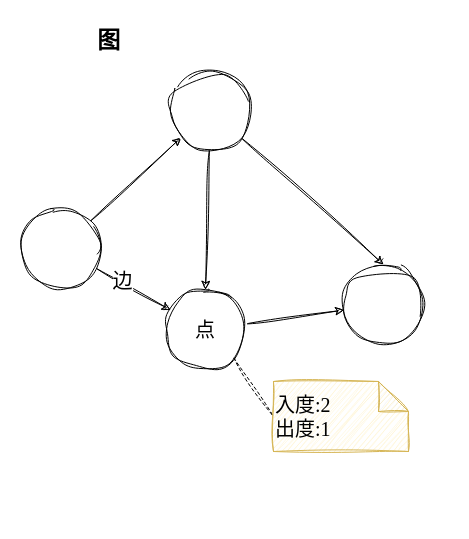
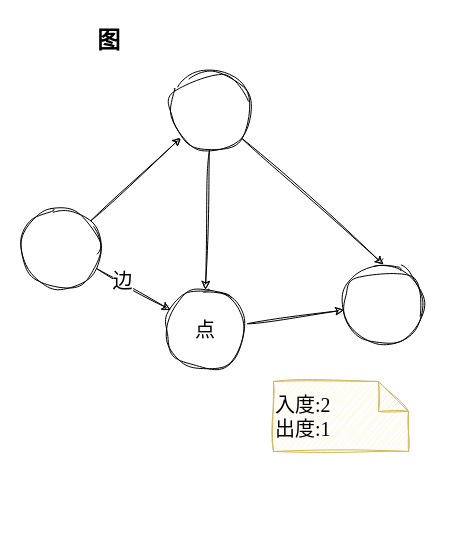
  <mxCell id="0" />
  <mxCell id="1" parent="0" />
  <mxCell id="2" value="&amp;nbsp; &amp;nbsp;图" style="text;html=1;strokeColor=none;fillColor=none;align=left;verticalAlign=middle;whiteSpace=wrap;rounded=0;fontFamily=LXGW WenKai;fontSize=23;fontStyle=1" parent="1" vertex="1"><mxGeometry x="78" y="20" width="235" height="39" as="geometry" /></mxCell>
  <mxCell id="3" value="" style="edgeStyle=none;sketch=1;hachureGap=4;jiggle=2;curveFitting=1;html=1;fontFamily=Architects Daughter;fontSource=https%3A%2F%2Ffonts.googleapis.com%2Fcss%3Ffamily%3DArchitects%2BDaughter;fontSize=16;" edge="1" parent="1" source="6" target="9"><mxGeometry relative="1" as="geometry" /></mxCell>
  <mxCell id="4" value="" style="edgeStyle=none;sketch=1;hachureGap=4;jiggle=2;curveFitting=1;html=1;fontFamily=Architects Daughter;fontSource=https%3A%2F%2Ffonts.googleapis.com%2Fcss%3Ffamily%3DArchitects%2BDaughter;fontSize=16;" edge="1" parent="1" source="6" target="12"><mxGeometry relative="1" as="geometry" /></mxCell>
  <mxCell id="5" value="边" style="edgeLabel;html=1;align=center;verticalAlign=middle;resizable=0;points=[];fontSize=20;fontFamily=Architects Daughter;" vertex="1" connectable="0" parent="4"><mxGeometry x="-0.319" y="2" relative="1" as="geometry"><mxPoint as="offset" /></mxGeometry></mxCell>
  <mxCell id="6" value="" style="ellipse;whiteSpace=wrap;html=1;aspect=fixed;sketch=1;hachureGap=4;jiggle=2;curveFitting=1;fontFamily=Architects Daughter;fontSource=https%3A%2F%2Ffonts.googleapis.com%2Fcss%3Ffamily%3DArchitects%2BDaughter;fontSize=20;" vertex="1" parent="1"><mxGeometry x="20" y="208" width="80" height="80" as="geometry" /></mxCell>
  <mxCell id="7" style="edgeStyle=none;sketch=1;hachureGap=4;jiggle=2;curveFitting=1;html=1;entryX=0.5;entryY=0;entryDx=0;entryDy=0;fontFamily=Architects Daughter;fontSource=https%3A%2F%2Ffonts.googleapis.com%2Fcss%3Ffamily%3DArchitects%2BDaughter;fontSize=16;" edge="1" parent="1" source="9" target="13"><mxGeometry relative="1" as="geometry" /></mxCell>
  <mxCell id="8" style="edgeStyle=none;sketch=1;hachureGap=4;jiggle=2;curveFitting=1;html=1;entryX=0.5;entryY=0;entryDx=0;entryDy=0;fontFamily=Architects Daughter;fontSource=https%3A%2F%2Ffonts.googleapis.com%2Fcss%3Ffamily%3DArchitects%2BDaughter;fontSize=16;" edge="1" parent="1" source="9" target="12"><mxGeometry relative="1" as="geometry" /></mxCell>
  <mxCell id="9" value="" style="ellipse;whiteSpace=wrap;html=1;fontSize=20;fontFamily=Architects Daughter;sketch=1;hachureGap=4;jiggle=2;curveFitting=1;fontSource=https%3A%2F%2Ffonts.googleapis.com%2Fcss%3Ffamily%3DArchitects%2BDaughter;" vertex="1" parent="1"><mxGeometry x="170" y="70" width="80" height="80" as="geometry" /></mxCell>
  <mxCell id="10" value="" style="edgeStyle=none;sketch=1;hachureGap=4;jiggle=2;curveFitting=1;html=1;fontFamily=Architects Daughter;fontSource=https%3A%2F%2Ffonts.googleapis.com%2Fcss%3Ffamily%3DArchitects%2BDaughter;fontSize=16;" edge="1" parent="1" source="12" target="13"><mxGeometry relative="1" as="geometry" /></mxCell>
- <mxCell id="11" style="edgeStyle=none;sketch=1;hachureGap=4;jiggle=2;curveFitting=1;html=1;exitX=1;exitY=1;exitDx=0;exitDy=0;entryX=0;entryY=0.5;entryDx=0;entryDy=0;entryPerimeter=0;fontFamily=AlimamaDaoLiTi;fontSize=16;dashed=1;endArrow=none;endFill=0;" edge="1" parent="1" source="12" target="14"><mxGeometry relative="1" as="geometry" /></mxCell>
  <mxCell id="12" value="点" style="ellipse;whiteSpace=wrap;html=1;aspect=fixed;sketch=1;hachureGap=4;jiggle=2;curveFitting=1;fontFamily=Architects Daughter;fontSource=https%3A%2F%2Ffonts.googleapis.com%2Fcss%3Ffamily%3DArchitects%2BDaughter;fontSize=20;" vertex="1" parent="1"><mxGeometry x="165" y="289" width="80" height="80" as="geometry" /></mxCell>
  <mxCell id="13" value="" style="ellipse;whiteSpace=wrap;html=1;aspect=fixed;sketch=1;hachureGap=4;jiggle=2;curveFitting=1;fontFamily=Architects Daughter;fontSource=https%3A%2F%2Ffonts.googleapis.com%2Fcss%3Ffamily%3DArchitects%2BDaughter;fontSize=20;" vertex="1" parent="1"><mxGeometry x="343" y="264" width="80" height="80" as="geometry" /></mxCell>
  <mxCell id="14" value="&lt;font face=&quot;AlimamaDaoLiTi&quot;&gt;入度:2&lt;br&gt;出度:1&lt;/font&gt;" style="shape=note;whiteSpace=wrap;html=1;backgroundOutline=1;darkOpacity=0.05;sketch=1;hachureGap=4;jiggle=2;curveFitting=1;fontFamily=Architects Daughter;fontSource=https%3A%2F%2Ffonts.googleapis.com%2Fcss%3Ffamily%3DArchitects%2BDaughter;fontSize=20;align=left;fillColor=#fff2cc;strokeColor=#d6b656;" vertex="1" parent="1"><mxGeometry x="273" y="381" width="135" height="70" as="geometry" /></mxCell>
  <mxCell id="15" value="&amp;nbsp;" style="text;html=1;align=center;verticalAlign=middle;resizable=0;points=[];autosize=1;strokeColor=none;fillColor=none;fontSize=20;fontFamily=AlimamaDaoLiTi;sketch=1;hachureGap=4;jiggle=2;curveFitting=1;" vertex="1" parent="1"><mxGeometry x="423" y="481" width="24" height="36" as="geometry" /></mxCell>
